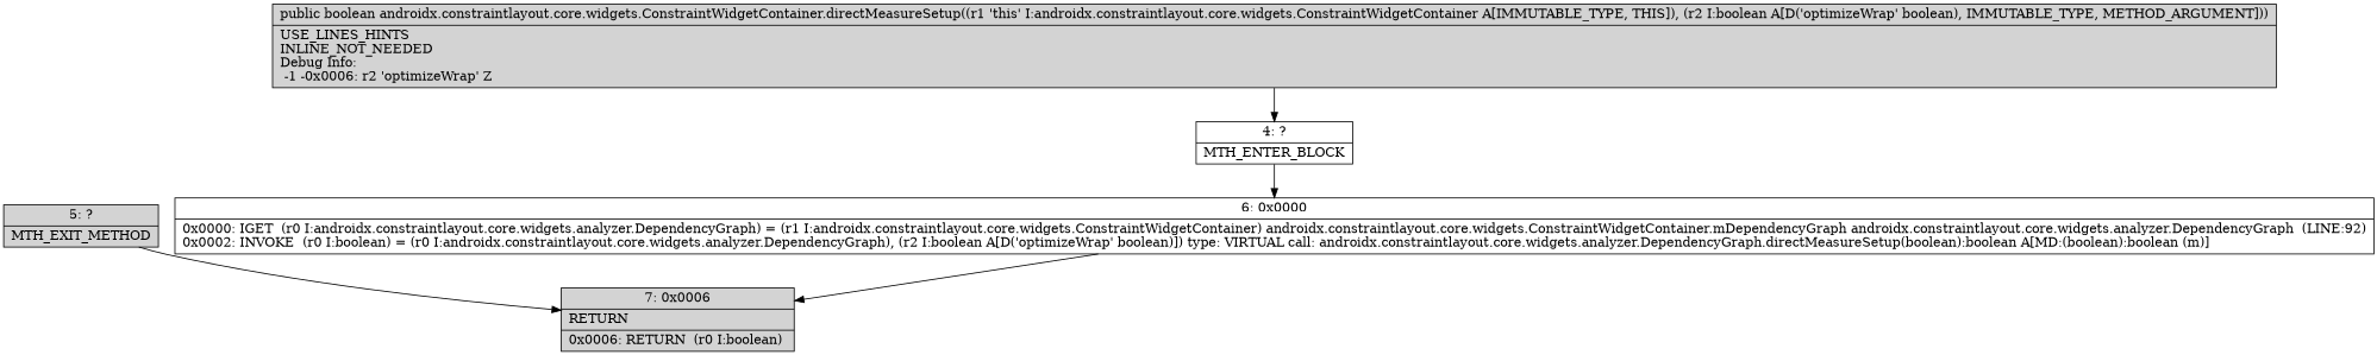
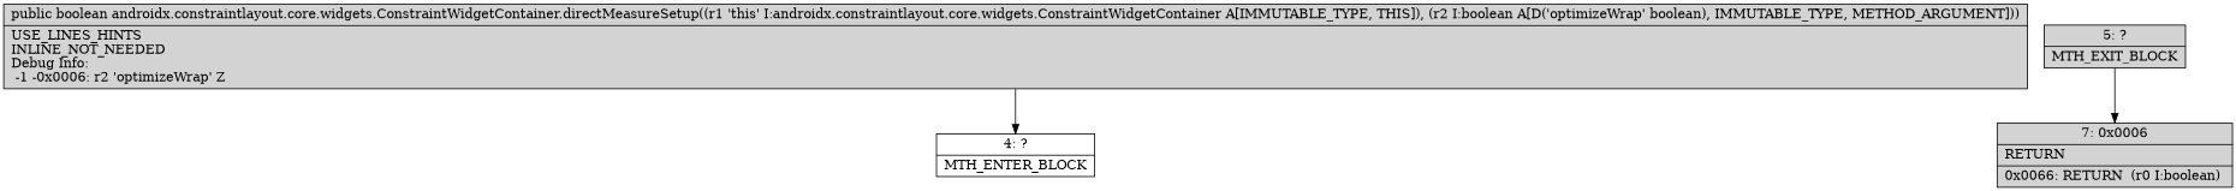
  digraph {
    node [fillcolor=lightgrey shape=record style=filled]
    n1 [fillcolor=white label="{4\:\ ?|MTH_ENTER_BLOCK\l}"]
-   n2 [fillcolor=white label="{6\:\ 0x0000|0x0000: IGET  (r0 I:androidx.constraintlayout.core.widgets.analyzer.DependencyGraph) = (r1 I:androidx.constraintlayout.core.widgets.ConstraintWidgetContainer) androidx.constraintlayout.core.widgets.ConstraintWidgetContainer.mDependencyGraph androidx.constraintlayout.core.widgets.analyzer.DependencyGraph  (LINE:92)\l0x0002: INVOKE  (r0 I:boolean) = (r0 I:androidx.constraintlayout.core.widgets.analyzer.DependencyGraph), (r2 I:boolean A[D('optimizeWrap' boolean)]) type: VIRTUAL call: androidx.constraintlayout.core.widgets.analyzer.DependencyGraph.directMeasureSetup(boolean):boolean A[MD:(boolean):boolean (m)]\l}"]
-   n3 [label="{7\:\ 0x0006|RETURN\l|0x0006: RETURN  (r0 I:boolean) \l}"]
-   n4 [label="{5\:\ ?|MTH_EXIT_METHOD\l}"]
+   n3 [label="{7\:\ 0x0006|RETURN\l|0x0066: RETURN  (r0 I:boolean) \l}"]
+   n4 [label="{5\:\ ?|MTH_EXIT_BLOCK\l}"]
    n5 [label="{public boolean androidx.constraintlayout.core.widgets.ConstraintWidgetContainer.directMeasureSetup((r1 'this' I:androidx.constraintlayout.core.widgets.ConstraintWidgetContainer A[IMMUTABLE_TYPE, THIS]), (r2 I:boolean A[D('optimizeWrap' boolean), IMMUTABLE_TYPE, METHOD_ARGUMENT]))  | USE_LINES_HINTS\lINLINE_NOT_NEEDED\lDebug Info:\l  \-1 \-0x0006: r2 'optimizeWrap' Z\l}"]
-   n1 -> n2
-   n2 -> n3
    n4 -> n3
    n5 -> n1
  }
